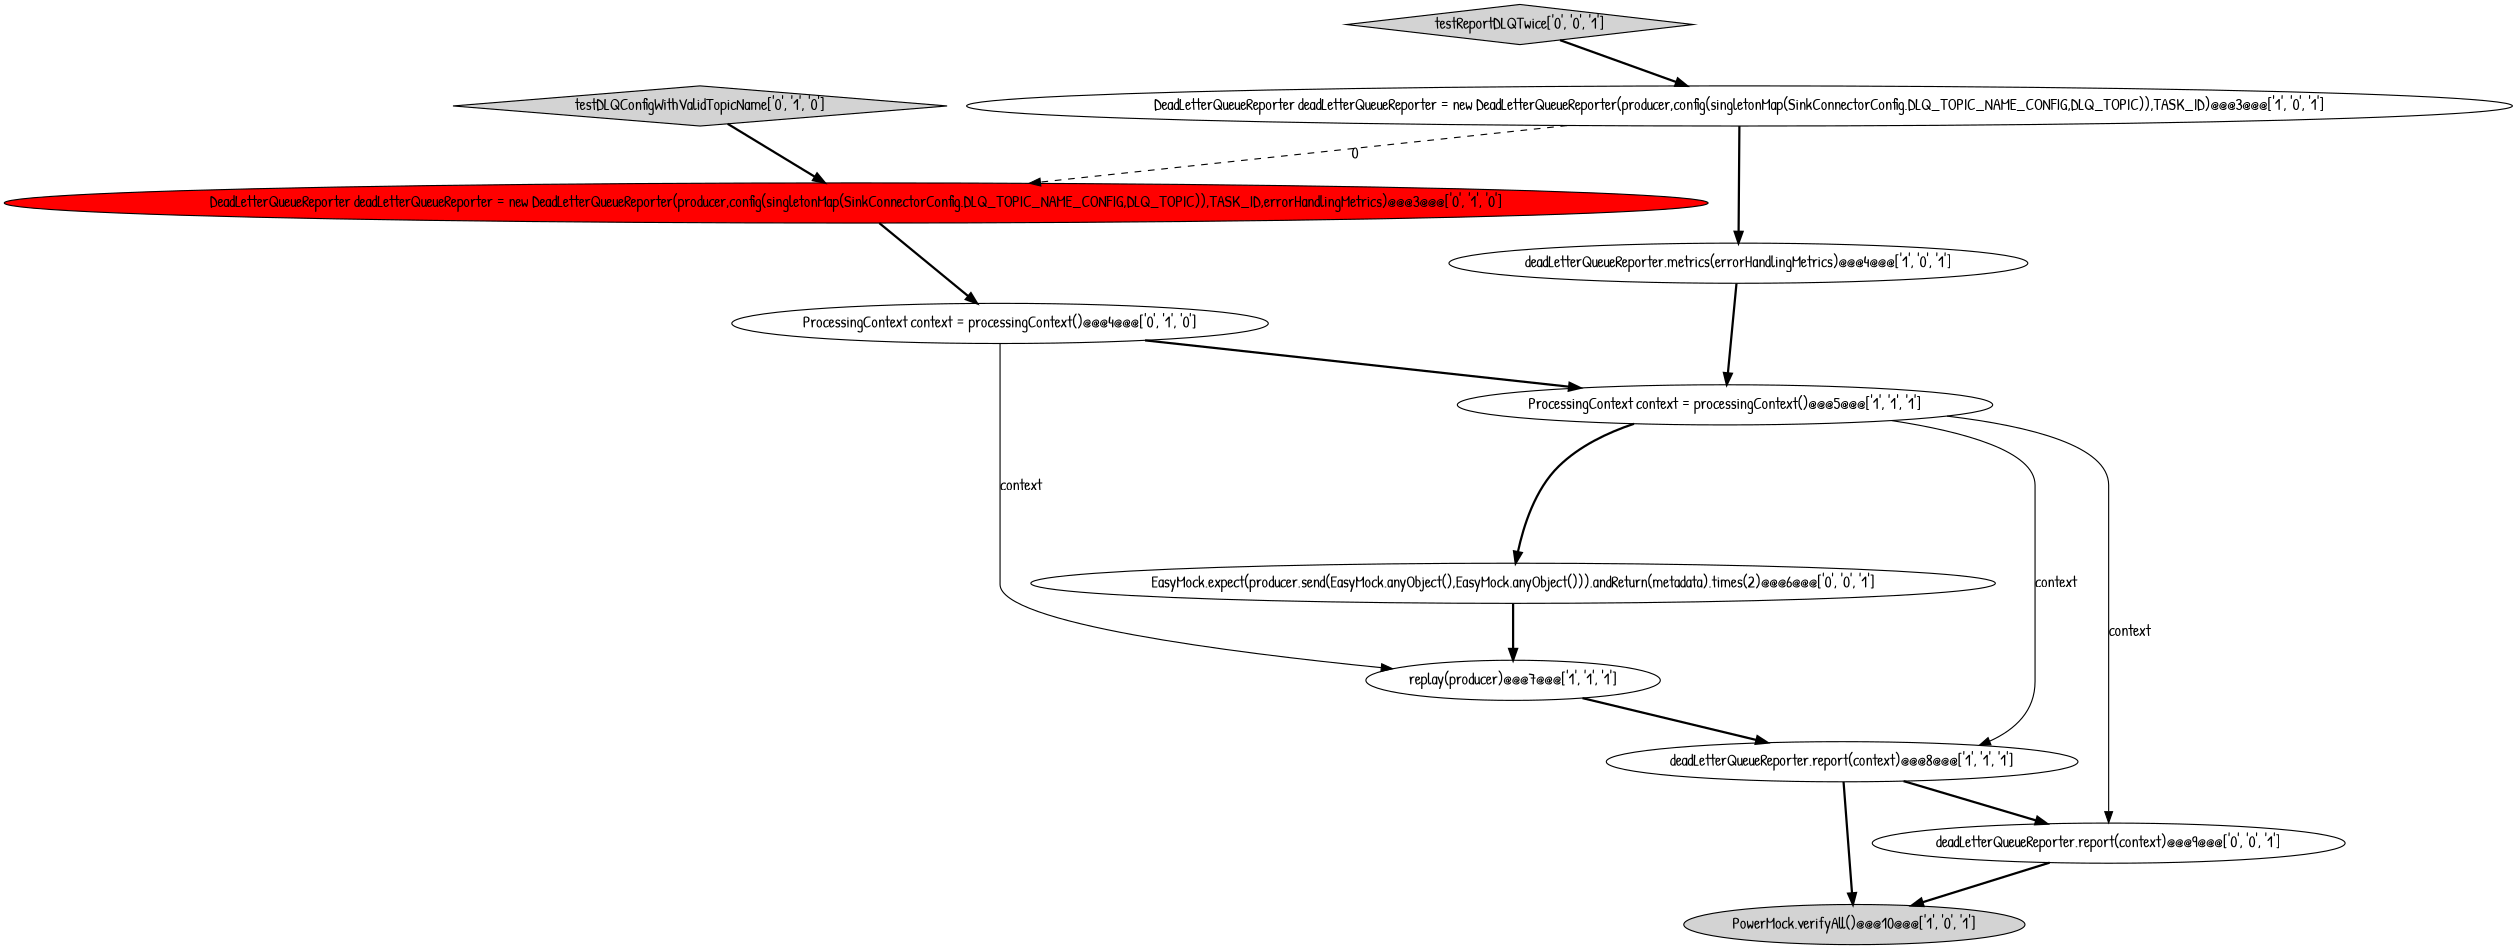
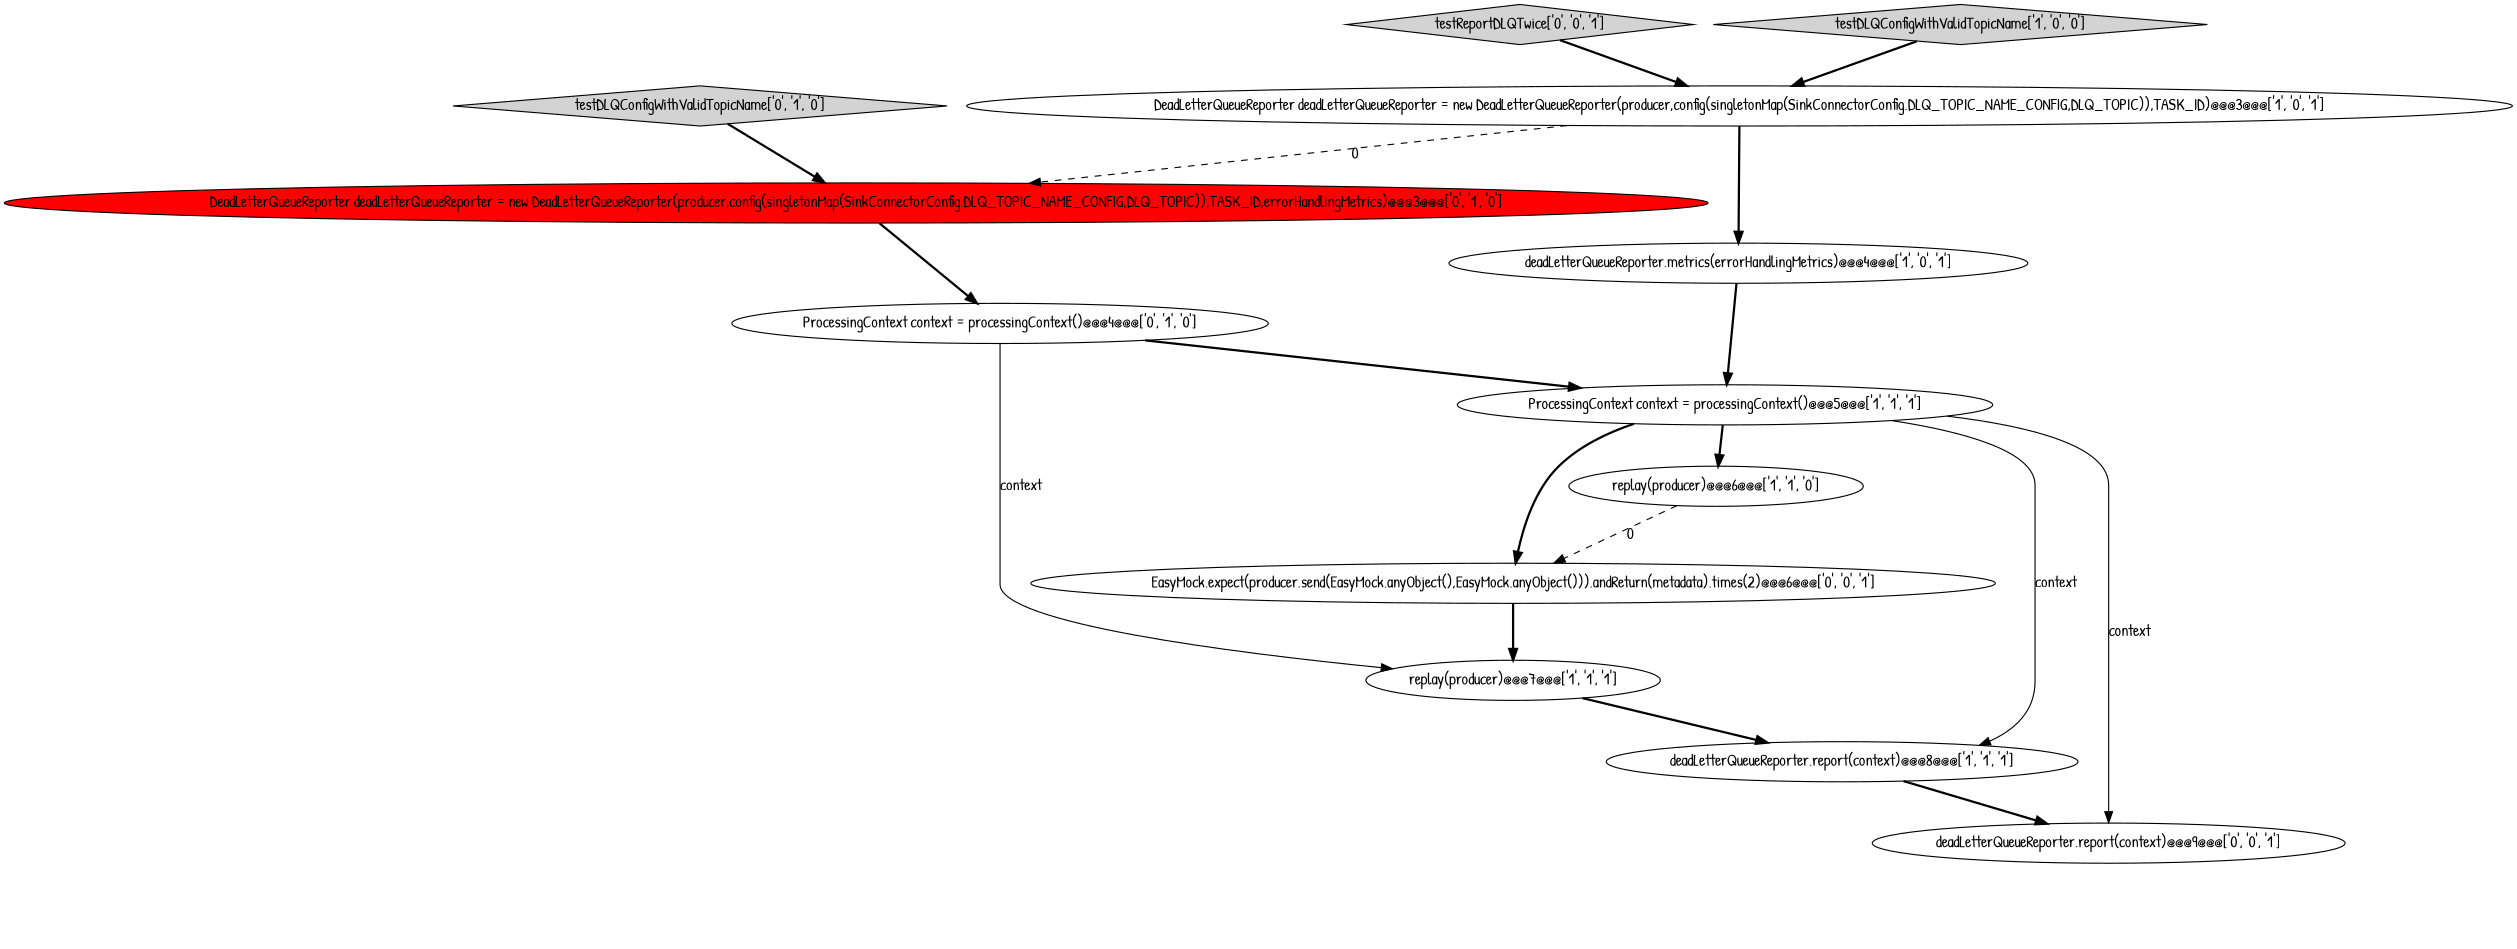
  digraph {
    fontname="Patrick Hand"
    node [fillcolor=white fontname="Patrick Hand" shape=ellipse style=filled]
    edge [fontname="Patrick Hand" style=bold]
    n1 [label="replay(producer)@@@7@@@['1', '1', '1']"]
    n2 [label="deadLetterQueueReporter.report(context)@@@8@@@['1', '1', '1']"]
-   n3 [fillcolor=lightgray label="PowerMock.verifyAll()@@@10@@@['1', '0', '1']"]
    n4 [label="deadLetterQueueReporter.report(context)@@@9@@@['0', '0', '1']"]
    n5 [fillcolor=lightgray label="testDLQConfigWithValidTopicName['0', '1', '0']" shape=diamond]
    n6 [fillcolor=red label="DeadLetterQueueReporter deadLetterQueueReporter = new DeadLetterQueueReporter(producer,config(singletonMap(SinkConnectorConfig.DLQ_TOPIC_NAME_CONFIG,DLQ_TOPIC)),TASK_ID,errorHandlingMetrics)@@@3@@@['0', '1', '0']"]
    n7 [label="ProcessingContext context = processingContext()@@@4@@@['0', '1', '0']"]
    n8 [label="ProcessingContext context = processingContext()@@@5@@@['1', '1', '1']"]
+   n9 [label="replay(producer)@@@6@@@['1', '1', '0']"]
    n10 [label="EasyMock.expect(producer.send(EasyMock.anyObject(),EasyMock.anyObject())).andReturn(metadata).times(2)@@@6@@@['0', '0', '1']"]
    n11 [fillcolor=lightgray label="testReportDLQTwice['0', '0', '1']" shape=diamond]
    n12 [label="DeadLetterQueueReporter deadLetterQueueReporter = new DeadLetterQueueReporter(producer,config(singletonMap(SinkConnectorConfig.DLQ_TOPIC_NAME_CONFIG,DLQ_TOPIC)),TASK_ID)@@@3@@@['1', '0', '1']"]
    n13 [label="deadLetterQueueReporter.metrics(errorHandlingMetrics)@@@4@@@['1', '0', '1']"]
+   n14 [fillcolor=lightgray label="testDLQConfigWithValidTopicName['1', '0', '0']" shape=diamond]
    n1 -> n2
-   n2 -> n3
    n2 -> n4
-   n4 -> n3
    n5 -> n6
    n6 -> n7
    n7 -> n1 [label=context style=solid]
    n7 -> n8
    n8 -> n2 [label=context style=solid]
    n8 -> n4 [label=context style=solid]
+   n8 -> n9
    n8 -> n10
+   n9 -> n10 [label=0 style=dashed]
    n10 -> n1
    n11 -> n12
    n12 -> n6 [label=0 style=dashed]
    n12 -> n13
    n13 -> n8
+   n14 -> n12
  }
